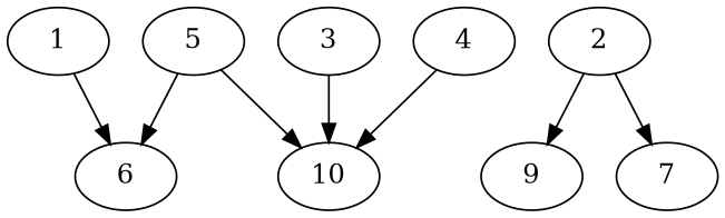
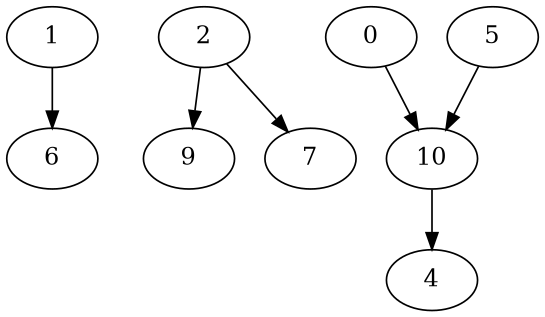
  digraph {
    node [alpha=0.03]
    1 [alpha=0.16 expect_size=24033280]
    6 [expect_size=9767936]
    9 [alpha=0.07 expect_size=20856832]
    2 [alpha=0.04 expect_size=32311296]
    7 [alpha=0.11 expect_size=34923520]
-   3 [expect_size=6050816]
+   3 [expect_size=6050816 label=0]
    10 [alpha=0.08 expect_size=44630016]
    4 [alpha=0.15 expect_size=9077760]
    5 [alpha=0.09 expect_size=29475840]
    1 -> 6
    2 -> 9
    2 -> 7
    3 -> 10
-   4 -> 10
-   5 -> 6
+   10 -> 4
    5 -> 10
  }
